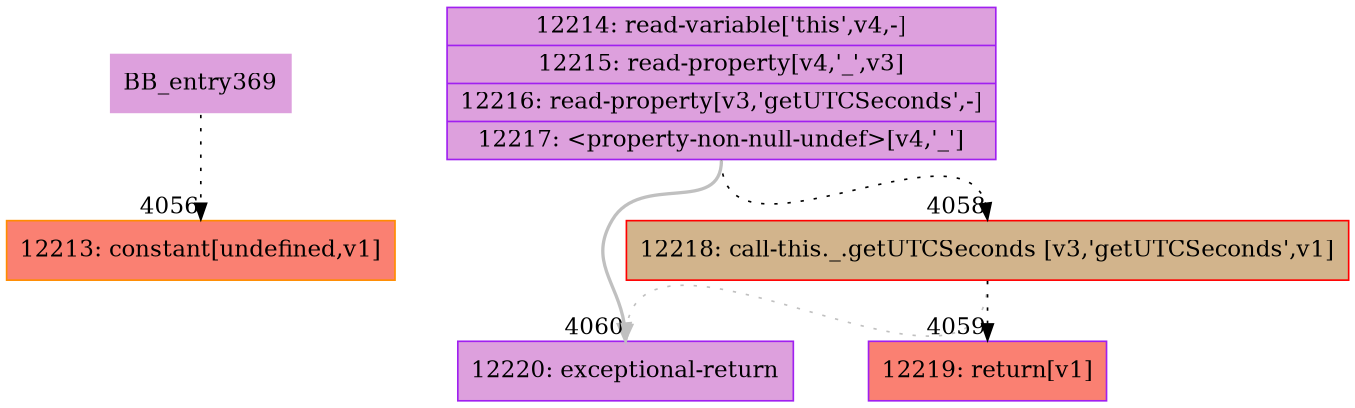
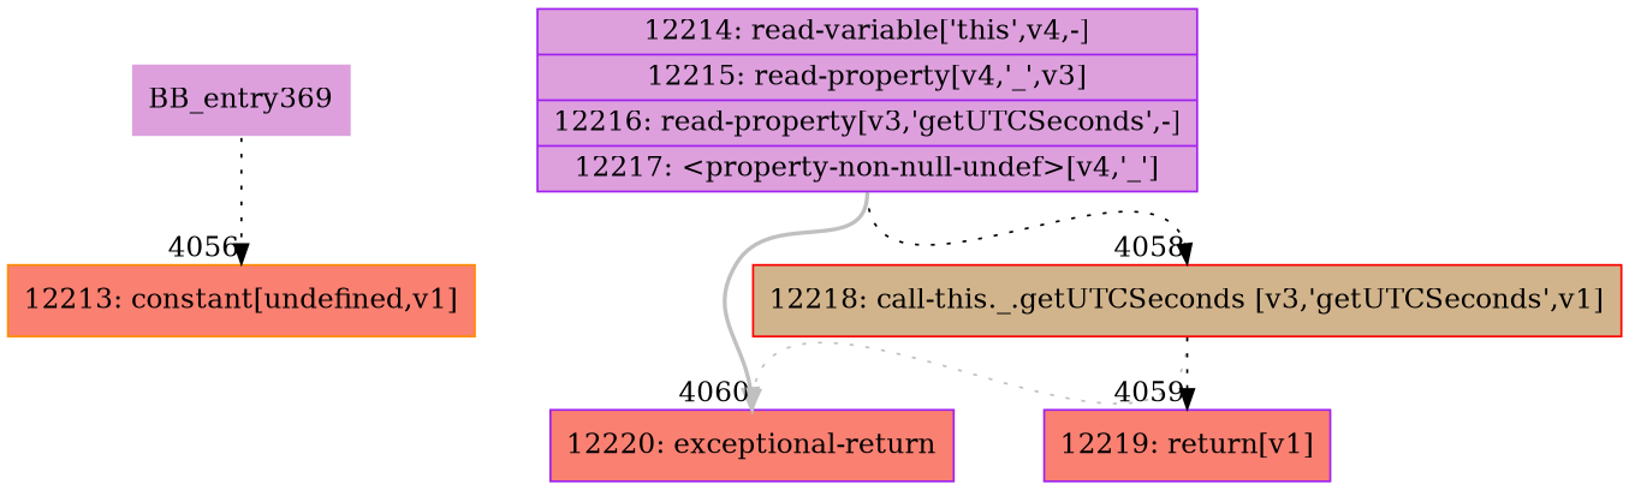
  digraph {
    rankdir=TD
    node [color=purple fillcolor=plum shape=record style=filled]
    edge [headport=n style=dotted tailport=s]
    BB_entry369 [color=blue shape=none]
    n2 [color=darkorange fillcolor=salmon label="{12213: constant[undefined,v1]}"]
    n3 [label="{12214: read-variable['this',v4,-]|12215: read-property[v4,'_',v3]|12216: read-property[v3,'getUTCSeconds',-]|12217: \<property-non-null-undef\>[v4,'_']}"]
    n4 [color=red fillcolor=tan label="{12218: call-this._.getUTCSeconds [v3,'getUTCSeconds',v1]}"]
-   n5 [label="{12220: exceptional-return}"]
+   n5 [fillcolor=salmon label="{12220: exceptional-return}"]
    n6 [fillcolor=salmon label="{12219: return[v1]}"]
    BB_entry369 -> n2 [headlabel="    4056"]
    n3 -> n4 [headlabel="      4058"]
    n3 -> n5 [color=gray headlabel="      4060" style=bold]
    n4 -> n5 [color=gray]
    n4 -> n6 [headlabel="      4059"]
  }
